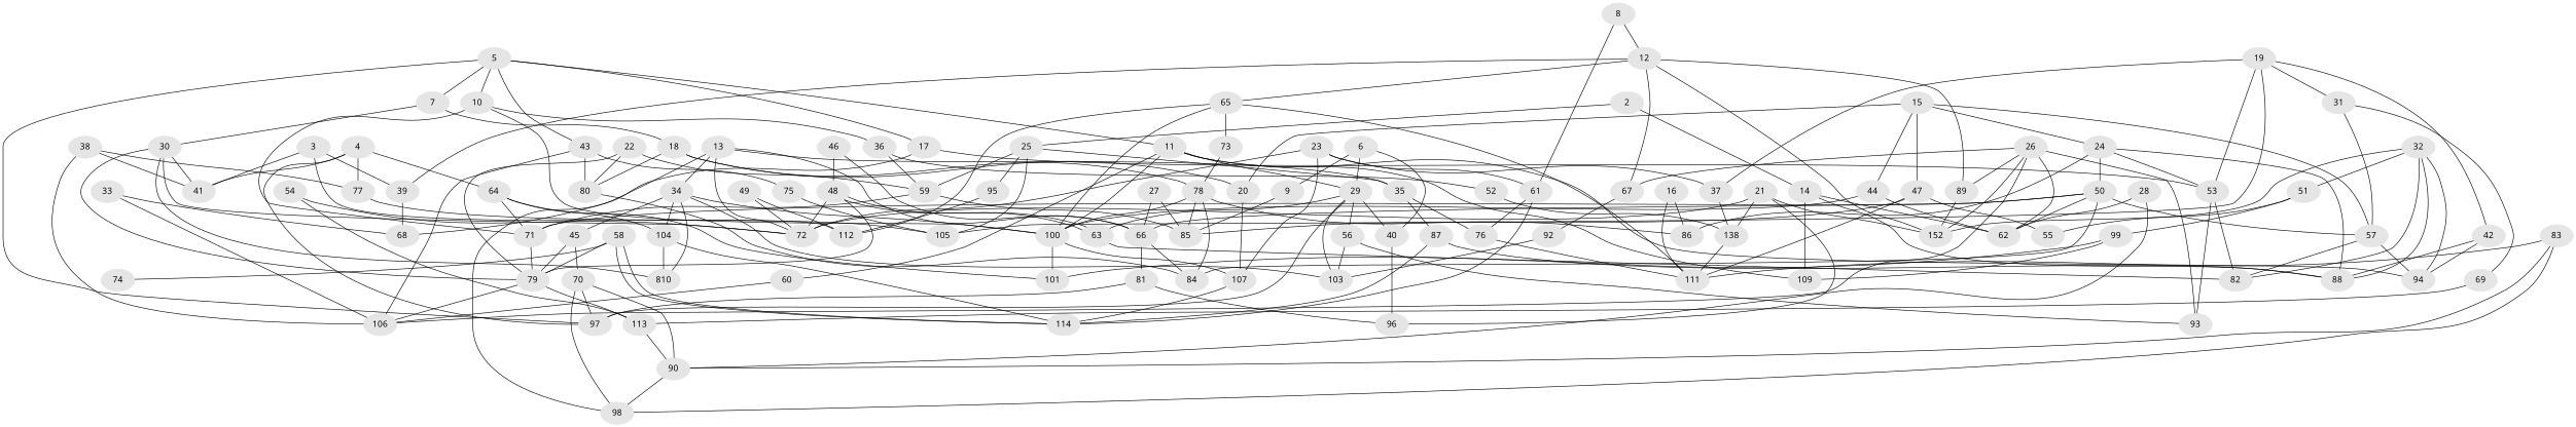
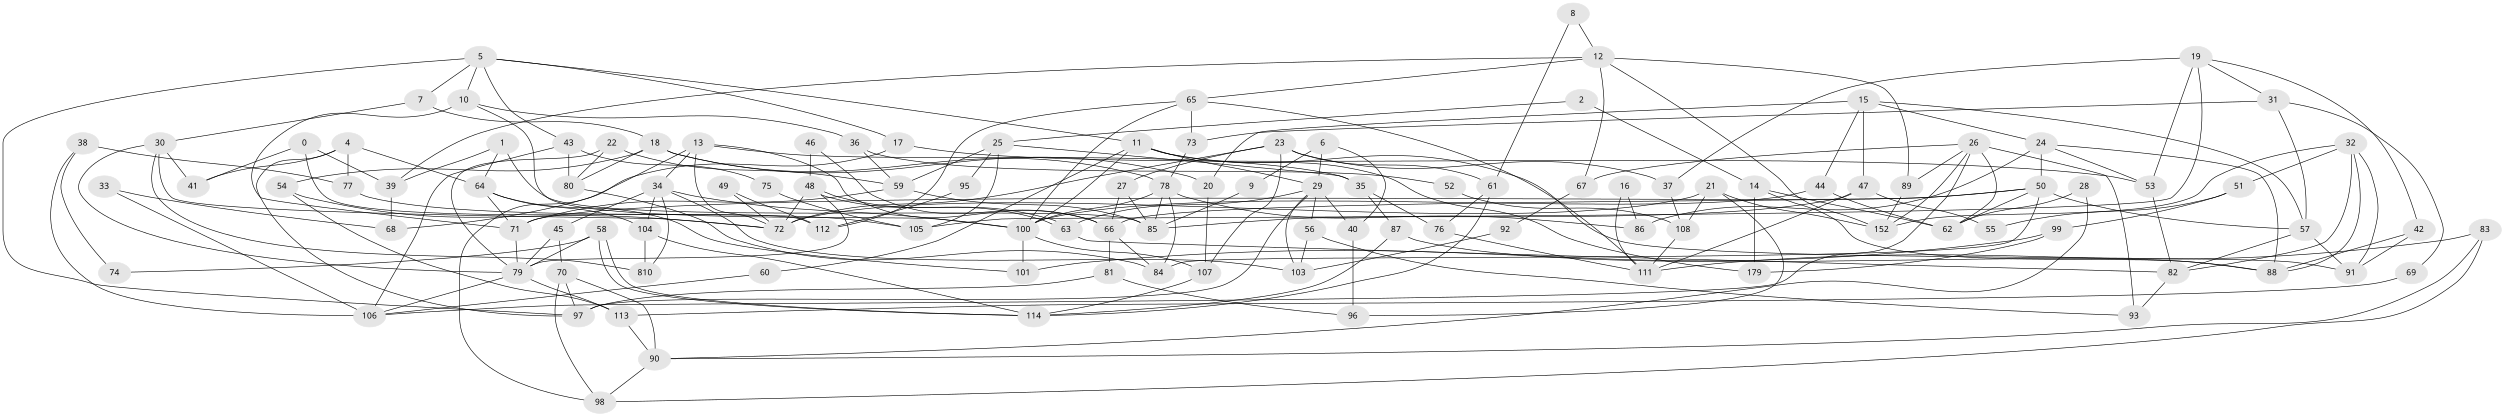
  graph {
    fontname="Noto Sans"
    node [color=gray90 fontname="Noto Sans" style=filled]
    edge [fontname="Noto Sans"]
+   1
    39
    64
    85
    68
    71
    104
    101
    2
    14
    25
-   109
+   109 [label=179]
    62
    88
    35
    105
    59
    95
-   3
+   3 [label=0]
    41
    112
    51
    55
    99
    4
    77
    97
    5
    7
    10
    11
    17
    43
    18
    30
    36
    100
    29
    60
-   94
+   94 [label=91]
    53
    6
    9
    40
    56
    63
    103
    96
    20
    54
    78
    80
    72
    79
    n55 [label=810]
    106
    75
    8
    12
    61
    65
    67
    89
    n64 [label=152]
    76
    114
    52
    107
    111
    73
    92
    13
    34
    66
    98
    45
    87
    84
    81
    15
    24
    44
    47
    57
    86
    50
    82
    16
    93
    113
    19
    31
    37
    42
    69
-   108 [label=138]
+   108
    21
    22
    23
    27
    26
    28
    90
    32
    33
    70
    38
    74
    46
    48
    49
    58
    83
+   1 -- 39
+   1 -- 64
+   1 -- 85
    39 -- 68
    64 -- 71
    64 -- 104
    64 -- 101
    71 -- 79
    104 -- n55
    104 -- 114
    2 -- 14
    2 -- 25
    14 -- 109
    14 -- 62
    14 -- 88
    25 -- 35
    25 -- 105
    25 -- 59
    25 -- 95
    35 -- 76
    35 -- 87
    59 -- 85
    59 -- 71
    95 -- 112
    3 -- 39
    3 -- 41
    3 -- 112
    51 -- 55
    51 -- 99
    99 -- 101
    99 -- 109
    4 -- 64
    4 -- 41
    4 -- 77
    4 -- 97
    77 -- 105
    5 -- 97
    5 -- 7
    5 -- 10
    5 -- 11
    5 -- 17
    5 -- 43
    7 -- 18
    7 -- 30
    10 -- 71
    10 -- 36
    10 -- 100
    11 -- 109
    11 -- 100
    11 -- 29
    11 -- 60
    11 -- 94
    17 -- 68
    17 -- 53
    43 -- 80
    43 -- 106
    43 -- 75
    18 -- 20
+   18 -- 54
    18 -- 78
    18 -- 80
    30 -- 41
    30 -- 72
    30 -- 79
    30 -- n55
    36 -- 59
    36 -- 52
    100 -- 101
    100 -- 107
    29 -- 97
    29 -- 40
    29 -- 56
    29 -- 63
    29 -- 103
    60 -- 106
    53 -- 82
-   53 -- 93
+   82 -- 93
    6 -- 29
    6 -- 9
    6 -- 40
    9 -- 85
    40 -- 96
    56 -- 103
    56 -- 93
    63 -- 82
    20 -- 107
    54 -- 72
    54 -- 113
    78 -- 85
    78 -- 100
    78 -- 84
    78 -- 86
    80 -- 84
    79 -- 106
    79 -- 113
    75 -- 105
    8 -- 12
    8 -- 61
    12 -- 39
    12 -- 65
    12 -- 67
    12 -- 89
    12 -- n64
    61 -- 76
    61 -- 114
    65 -- 112
    65 -- 100
    65 -- 111
    65 -- 73
    67 -- 92
    89 -- n64
    76 -- 111
    52 -- 108
    107 -- 114
    73 -- 78
    92 -- 103
    13 -- 35
    13 -- 72
    13 -- 34
    13 -- 66
    13 -- 98
    34 -- 104
    34 -- 100
    34 -- 103
    34 -- n55
    34 -- 45
    66 -- 84
    66 -- 81
    45 -- 79
    45 -- 70
    87 -- 88
    87 -- 114
    81 -- 97
    81 -- 96
    15 -- 20
    15 -- 24
    15 -- 44
    15 -- 47
    15 -- 57
    24 -- 88
    24 -- 53
    24 -- 86
    24 -- 50
    44 -- 62
    44 -- 100
    47 -- 85
    47 -- 55
    47 -- 111
    57 -- 94
    57 -- 82
    50 -- 71
    50 -- 62
    50 -- 66
    50 -- 84
    50 -- 57
    16 -- 111
    16 -- 86
    113 -- 90
    19 -- 105
    19 -- 53
    19 -- 31
    19 -- 37
    19 -- 42
+   31 -- 73
    31 -- 57
    31 -- 69
    37 -- 108
    42 -- 88
    42 -- 94
    69 -- 113
    108 -- 111
    21 -- 96
    21 -- 72
    21 -- n64
    21 -- 108
    22 -- 59
    22 -- 80
    22 -- 79
    23 -- 72
    23 -- 61
    23 -- 107
    23 -- 37
+   23 -- 27
    27 -- 85
    27 -- 66
    26 -- 62
    26 -- 106
    26 -- 67
    26 -- 89
    26 -- n64
    26 -- 93
    28 -- 62
    28 -- 90
    90 -- 98
    32 -- 88
    32 -- 51
    32 -- 94
    32 -- n64
    32 -- 82
    33 -- 68
    33 -- 106
    70 -- 97
    70 -- 98
    70 -- 90
    38 -- 77
    38 -- 106
-   38 -- 41
+   38 -- 74
    46 -- 66
    46 -- 48
    48 -- 63
    48 -- 63
    48 -- 72
    48 -- 79
    49 -- 112
    49 -- 72
    58 -- 79
    58 -- 114
    58 -- 114
    58 -- 74
    83 -- 111
    83 -- 98
    83 -- 90
  }
